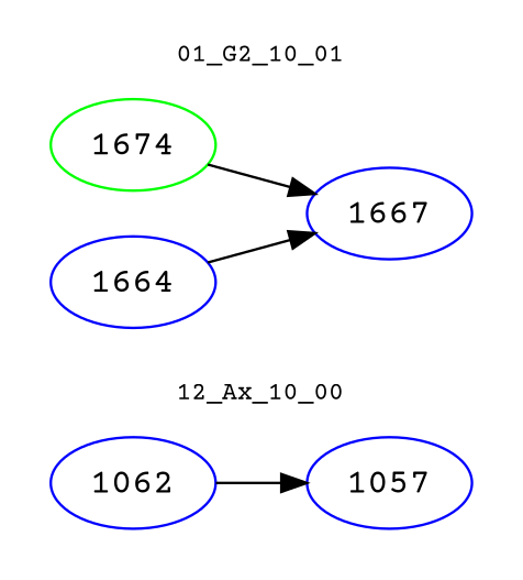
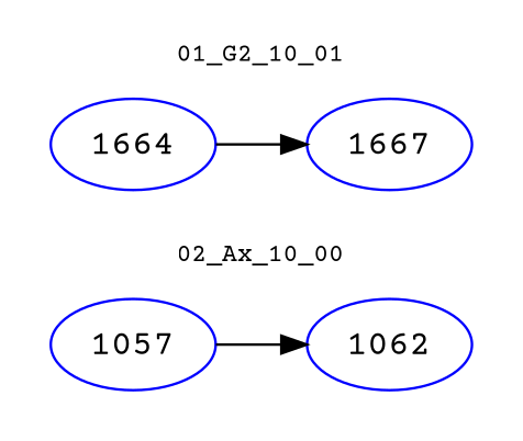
  digraph {
    fontname="Courier Prime"
    rankdir=LR
    node [color=blue fontname="Courier Prime"]
    edge [color=black fontname="Courier Prime"]
    n1 [label=1062]
    n2 [label=1057]
-   n3 [color=green label=1674]
    n4 [label=1667]
    n5 [label=1664]
    subgraph cluster_1 {
      color=white
      fontsize=10
-     label="12_Ax_10_00"
+     label="02_Ax_10_00"
      n1
      n2
    }
    subgraph cluster_2 {
      color=white
      fontsize=10
      label="01_G2_10_01"
-     n3
      n4
      n5
    }
-   n1 -> n2
-   n3 -> n4
+   n2 -> n1
    n5 -> n4
  }
